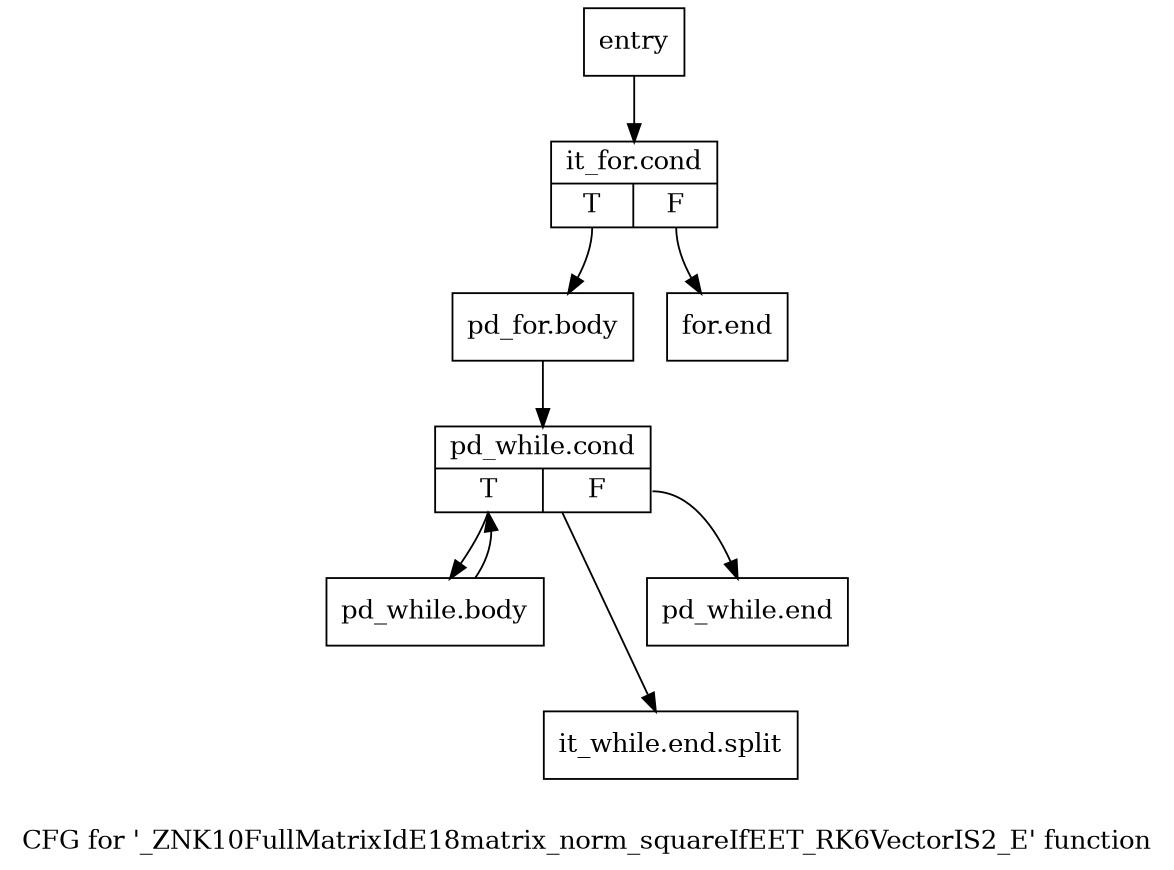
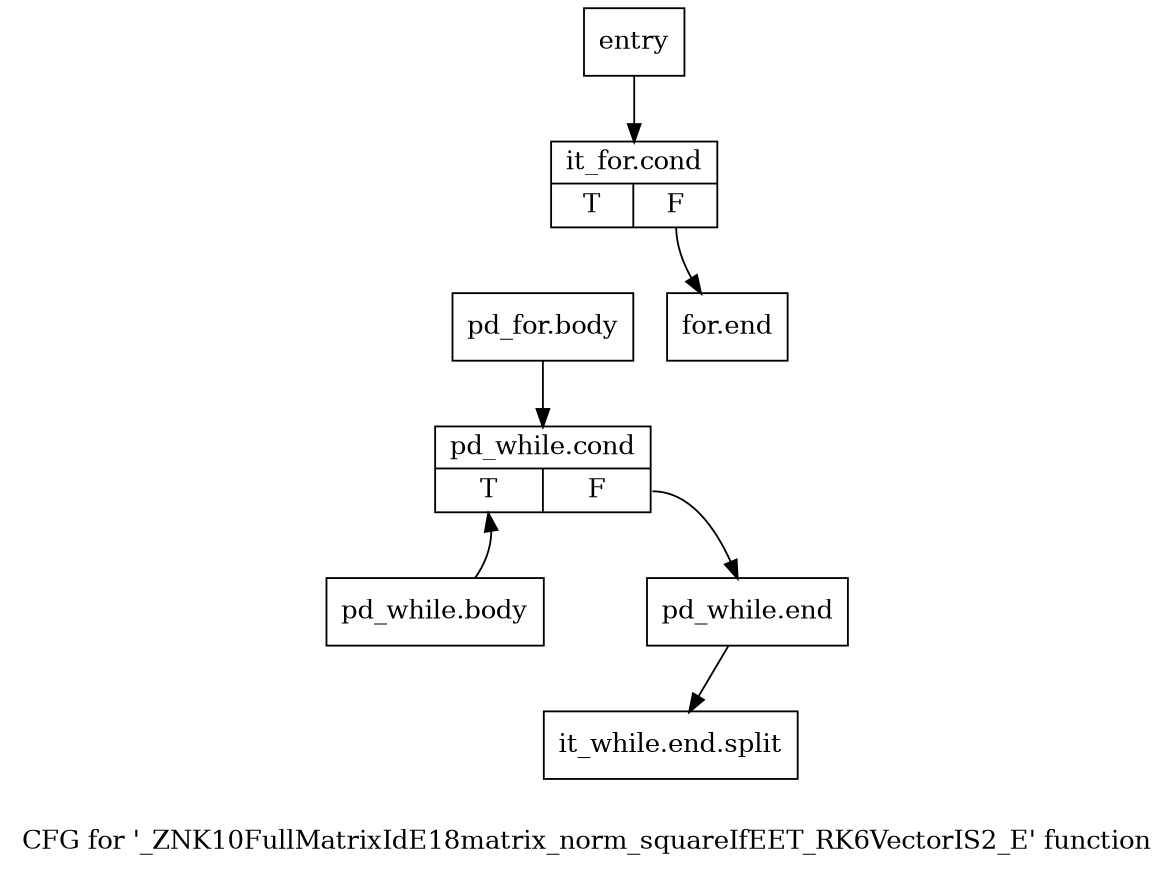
  digraph {
    label="CFG for '_ZNK10FullMatrixIdE18matrix_norm_squareIfEET_RK6VectorIS2_E' function"
    node [shape=record]
    n1 [label="{entry}"]
    n2 [label="{it_for.cond|{<s0>T|<s1>F}}"]
    n3 [label="{pd_for.body}"]
    n4 [label="{for.end}"]
    n5 [label="{pd_while.cond|{<s0>T|<s1>F}}"]
    n6 [label="{pd_while.body}"]
    n7 [label="{pd_while.end}"]
    n8 [label="{it_while.end.split}"]
    n1 -> n2
-   n2 -> n3 [tailport=s0]
    n2 -> n4 [tailport=s1]
    n3 -> n5
-   n5 -> n6 [tailport=s0]
    n5 -> n7 [tailport=s1]
    n6 -> n5
-   n5 -> n8
+   n7 -> n8
  }
